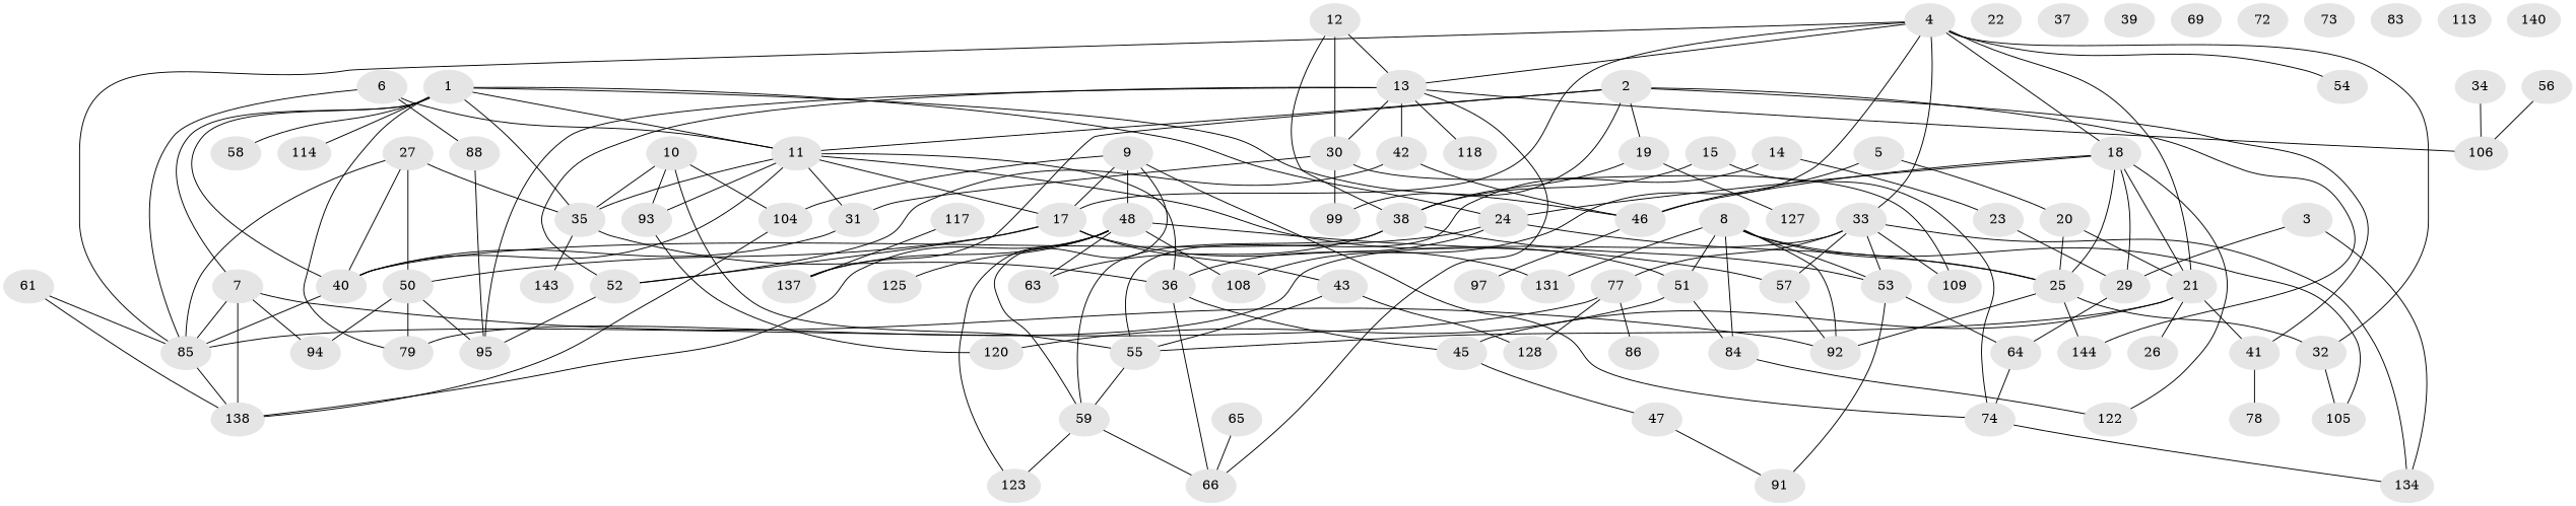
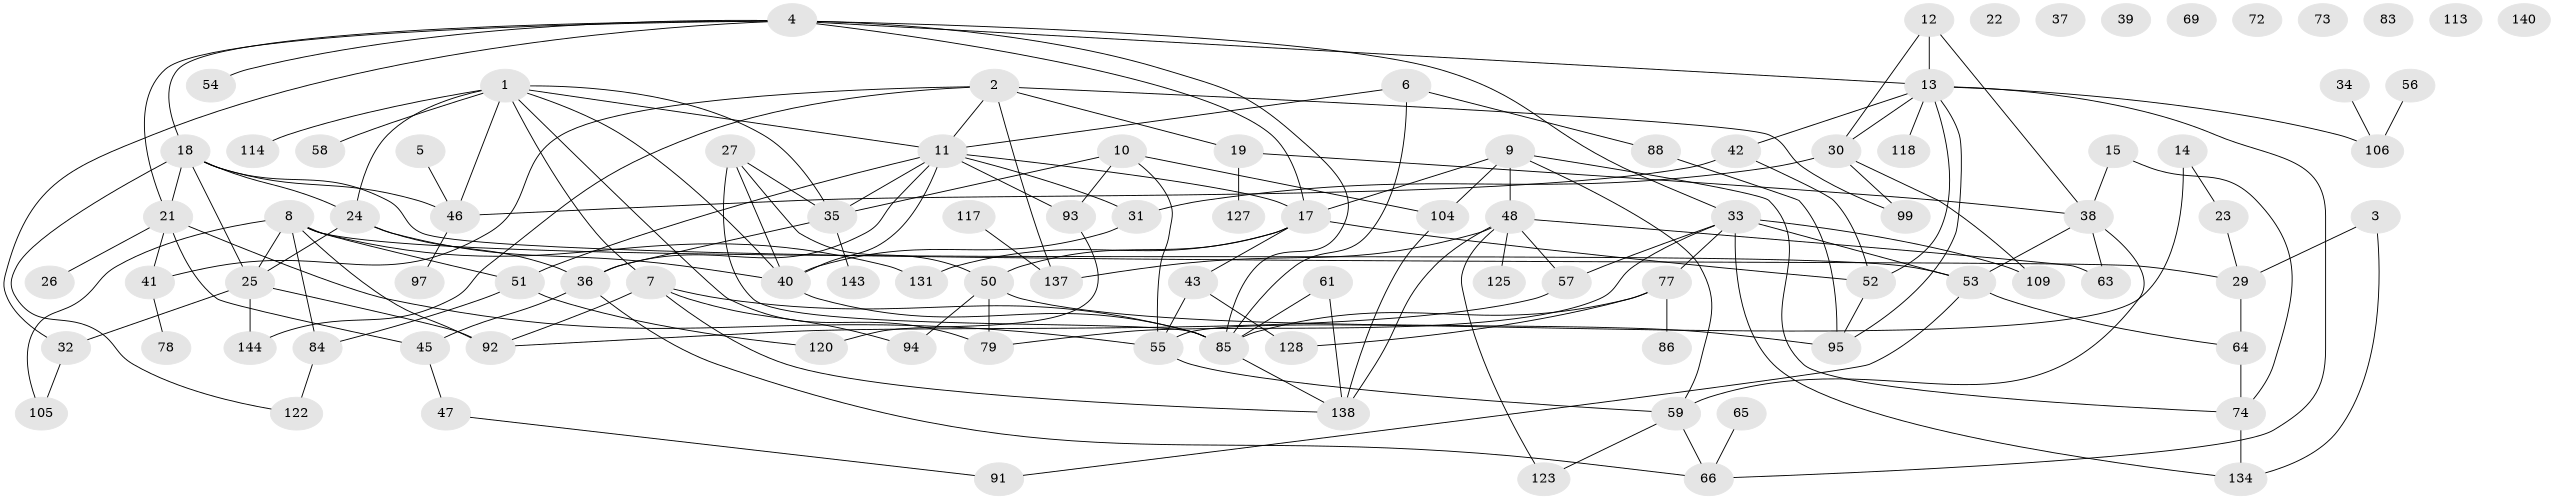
  graph {
    node [color=gray90 style=filled]
    1 [super="+136"]
    7 [super="+133"]
    11 [super="+67"]
    24 [super="+129"]
    35 [super="+81"]
    40 [super="+145"]
    46 [super="+62"]
    58
    79
    114
    85 [super="+96"]
    92 [super="+98"]
    94
    138 [super="+139"]
    17 [super="+80"]
    51 [super="+107"]
    93
    31 [super="+121"]
    36 [super="+103"]
    25 [super="+130"]
    143
    97
    2 [super="+75"]
    19 [super="+119"]
    41 [super="+71"]
    99
    137
    144
    38
    127
    78
    29 [super="+101"]
    64 [super="+102"]
    3
    134
    4 [super="+49"]
    13 [super="+112"]
    18 [super="+28"]
    21 [super="+90"]
    32 [super="+44"]
    33 [super="+68"]
    54
-   108
    30 [super="+111"]
    42
    52 [super="+82"]
    66 [super="+132"]
    95 [super="+115"]
    106
    118
    131
    43
    50
    122
    55 [super="+89"]
    26
    45 [super="+141"]
    105
    53 [super="+116"]
    109
    57
    77
    5
-   20
    6
    88
    8 [super="+110"]
    84 [super="+135"]
    120
    91
    9
    48 [super="+76"]
    59 [super="+70"]
    74 [super="+126"]
    104 [super="+142"]
    63
    123
    125
    10 [super="+60"]
    12
    14 [super="+16"]
    23
    15 [super="+124"]
    128
    47
    22
    27 [super="+87"]
    86
    34
    37
    39
    56 [super="+100"]
    61
    65
    69
    72
    73
    83
    113
    117
    140
    1 -- 7
    1 -- 11
    1 -- 24
    1 -- 35
    1 -- 40
    1 -- 46
    1 -- 58
    1 -- 79
    1 -- 114
    7 -- 85
    7 -- 92
    7 -- 94
    7 -- 138
    11 -- 35
    11 -- 40
    11 -- 17
    11 -- 51
    11 -- 93
    11 -- 31
    11 -- 36
    24 -- 40
    24 -- 36
    24 -- 25
    35 -- 36
    35 -- 143
    40 -- 85
    46 -- 97
    85 -- 138
    17 -- 52 [weight=2]
    17 -- 131
    17 -- 43
    17 -- 50
    51 -- 84
    51 -- 120
    93 -- 120
    31 -- 40
    36 -- 66
    36 -- 45
    25 -- 92
    25 -- 144
    25 -- 32
    2 -- 11
    2 -- 19
    2 -- 41
    2 -- 99
    2 -- 137
    2 -- 144
    19 -- 38
    19 -- 127
    41 -- 78
    38 -- 53
    38 -- 59
    38 -- 63
    29 -- 64
    64 -- 74
    3 -- 29
    3 -- 134
    4 -- 85
    4 -- 17
    4 -- 13
    4 -- 18
    4 -- 21
    4 -- 32
    4 -- 33
    4 -- 54
-   4 -- 108
    13 -- 30
    13 -- 42
    13 -- 52
    13 -- 66
    13 -- 95
    13 -- 106
    13 -- 118
    18 -- 24
    18 -- 46
    18 -- 25
    18 -- 29
    18 -- 21
    18 -- 122
    21 -- 41
    21 -- 55
    21 -- 26
    21 -- 45
    32 -- 105
    33 -- 79
    33 -- 134
    33 -- 53
    33 -- 109
    33 -- 57
    33 -- 77
    30 -- 31
    30 -- 99
    30 -- 109
    42 -- 46
    42 -- 52
    52 -- 95
    43 -- 55
    43 -- 128
    50 -- 79
    50 -- 94
    50 -- 95
    55 -- 59
    45 -- 47
    53 -- 64
    53 -- 91
    57 -- 92
    77 -- 85
    77 -- 128
    77 -- 86
    5 -- 46
-   5 -- 20
-   20 -- 25
-   20 -- 21
    6 -- 11
    6 -- 85
    6 -- 88
    88 -- 95
    8 -- 92 [weight=2]
    8 -- 51
    8 -- 25
    8 -- 131
    8 -- 105
    8 -- 53
    8 -- 84
    84 -- 122
    9 -- 17
    9 -- 48
    9 -- 59
    9 -- 74
    9 -- 104
    48 -- 138
    48 -- 137
-   48 -- 108
    48 -- 57
    48 -- 63
    48 -- 123
    48 -- 125
    59 -- 66
    59 -- 123
    74 -- 134
    104 -- 138
    10 -- 35
    10 -- 93
    10 -- 55
    10 -- 104
    12 -- 38
    12 -- 13
    12 -- 30
    14 -- 55
    14 -- 23
    23 -- 29
    15 -- 38
    15 -- 74
    47 -- 91
    27 -- 35
    27 -- 40
    27 -- 85
    27 -- 50
    34 -- 106
    56 -- 106
    61 -- 85
    61 -- 138
    65 -- 66
    117 -- 137
  }
